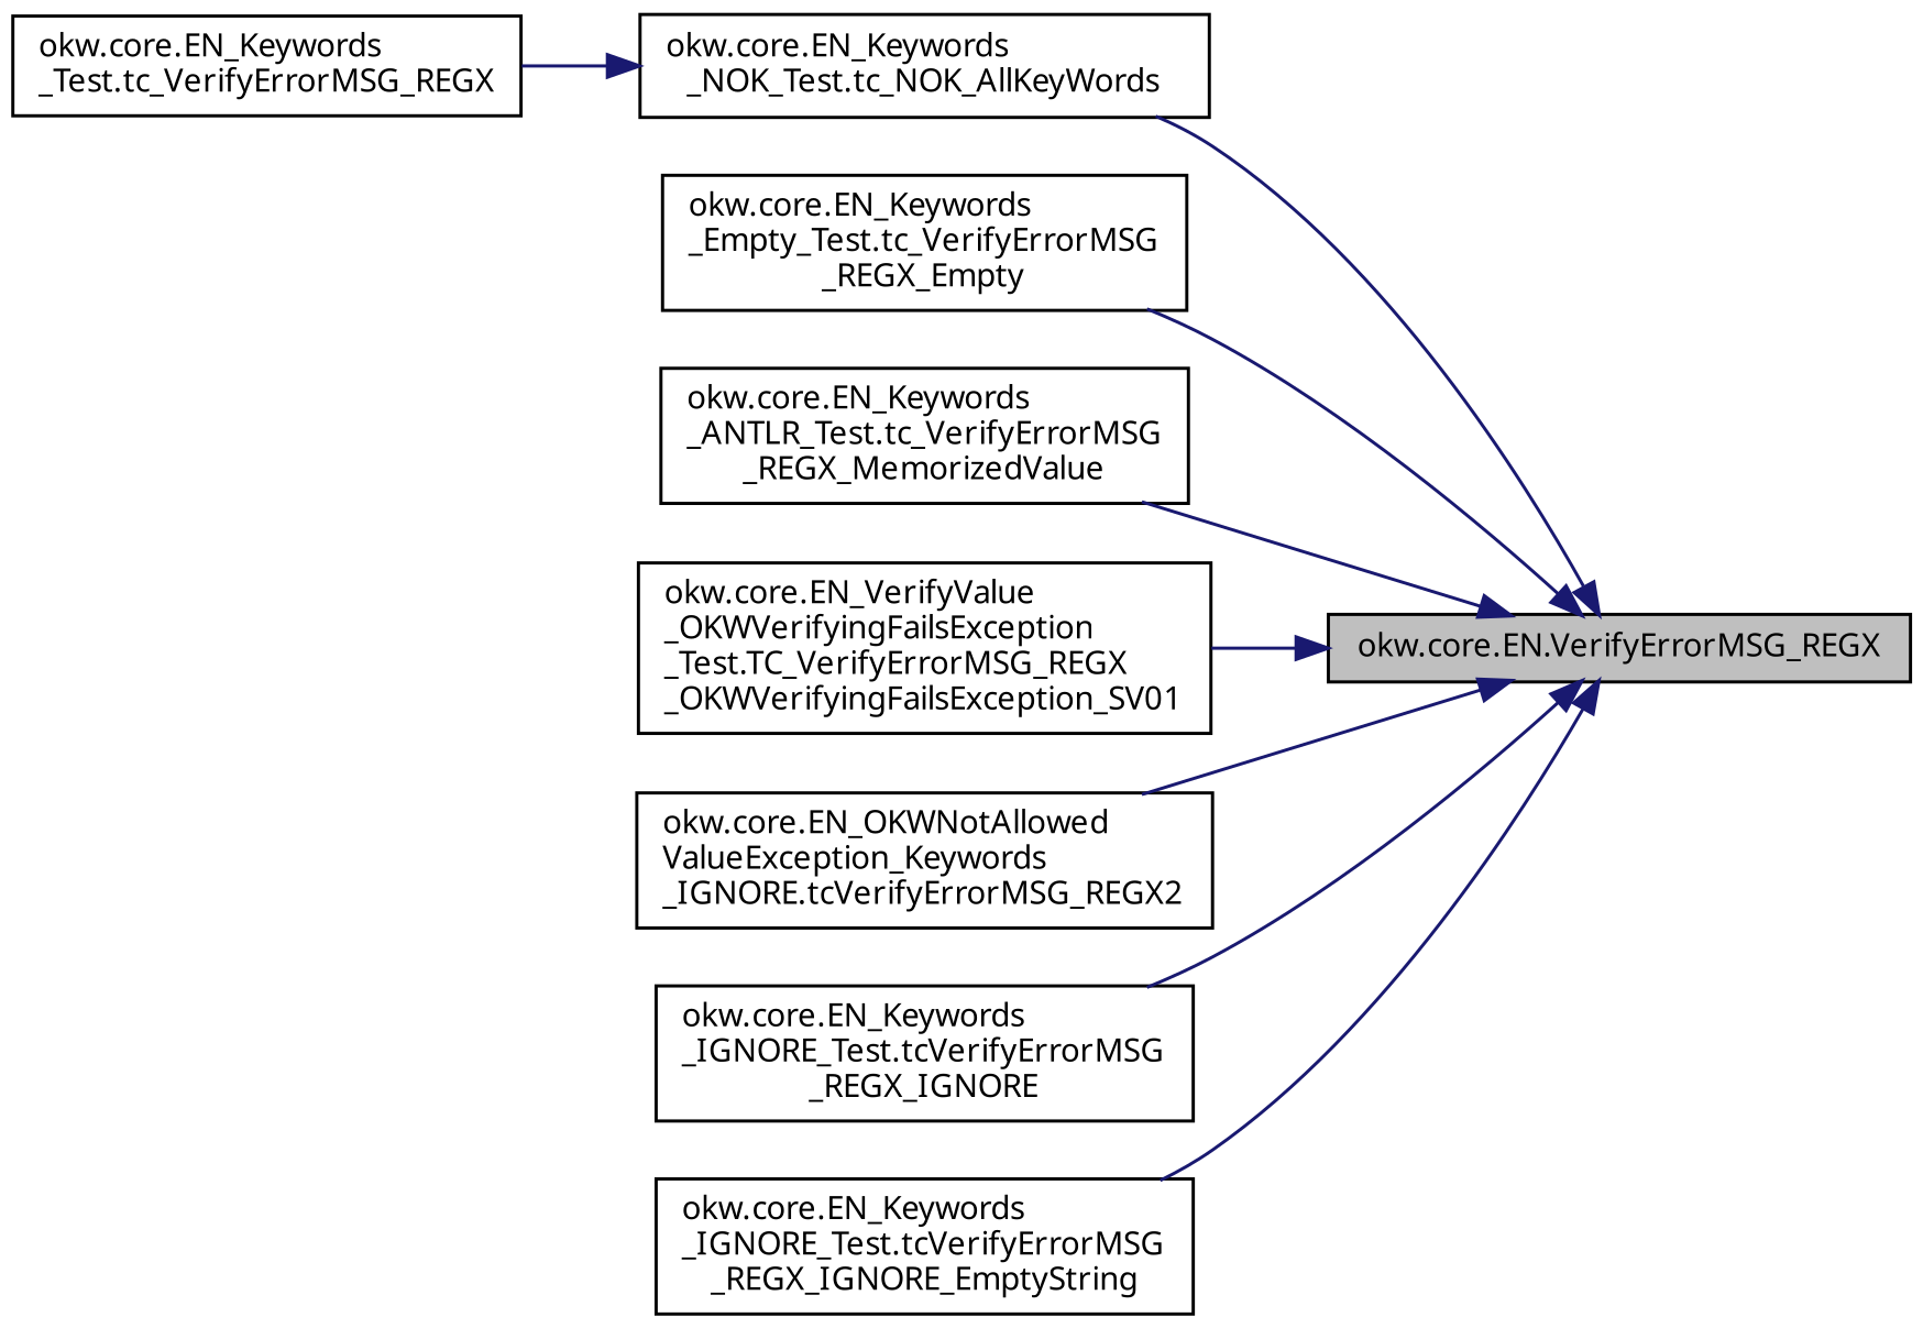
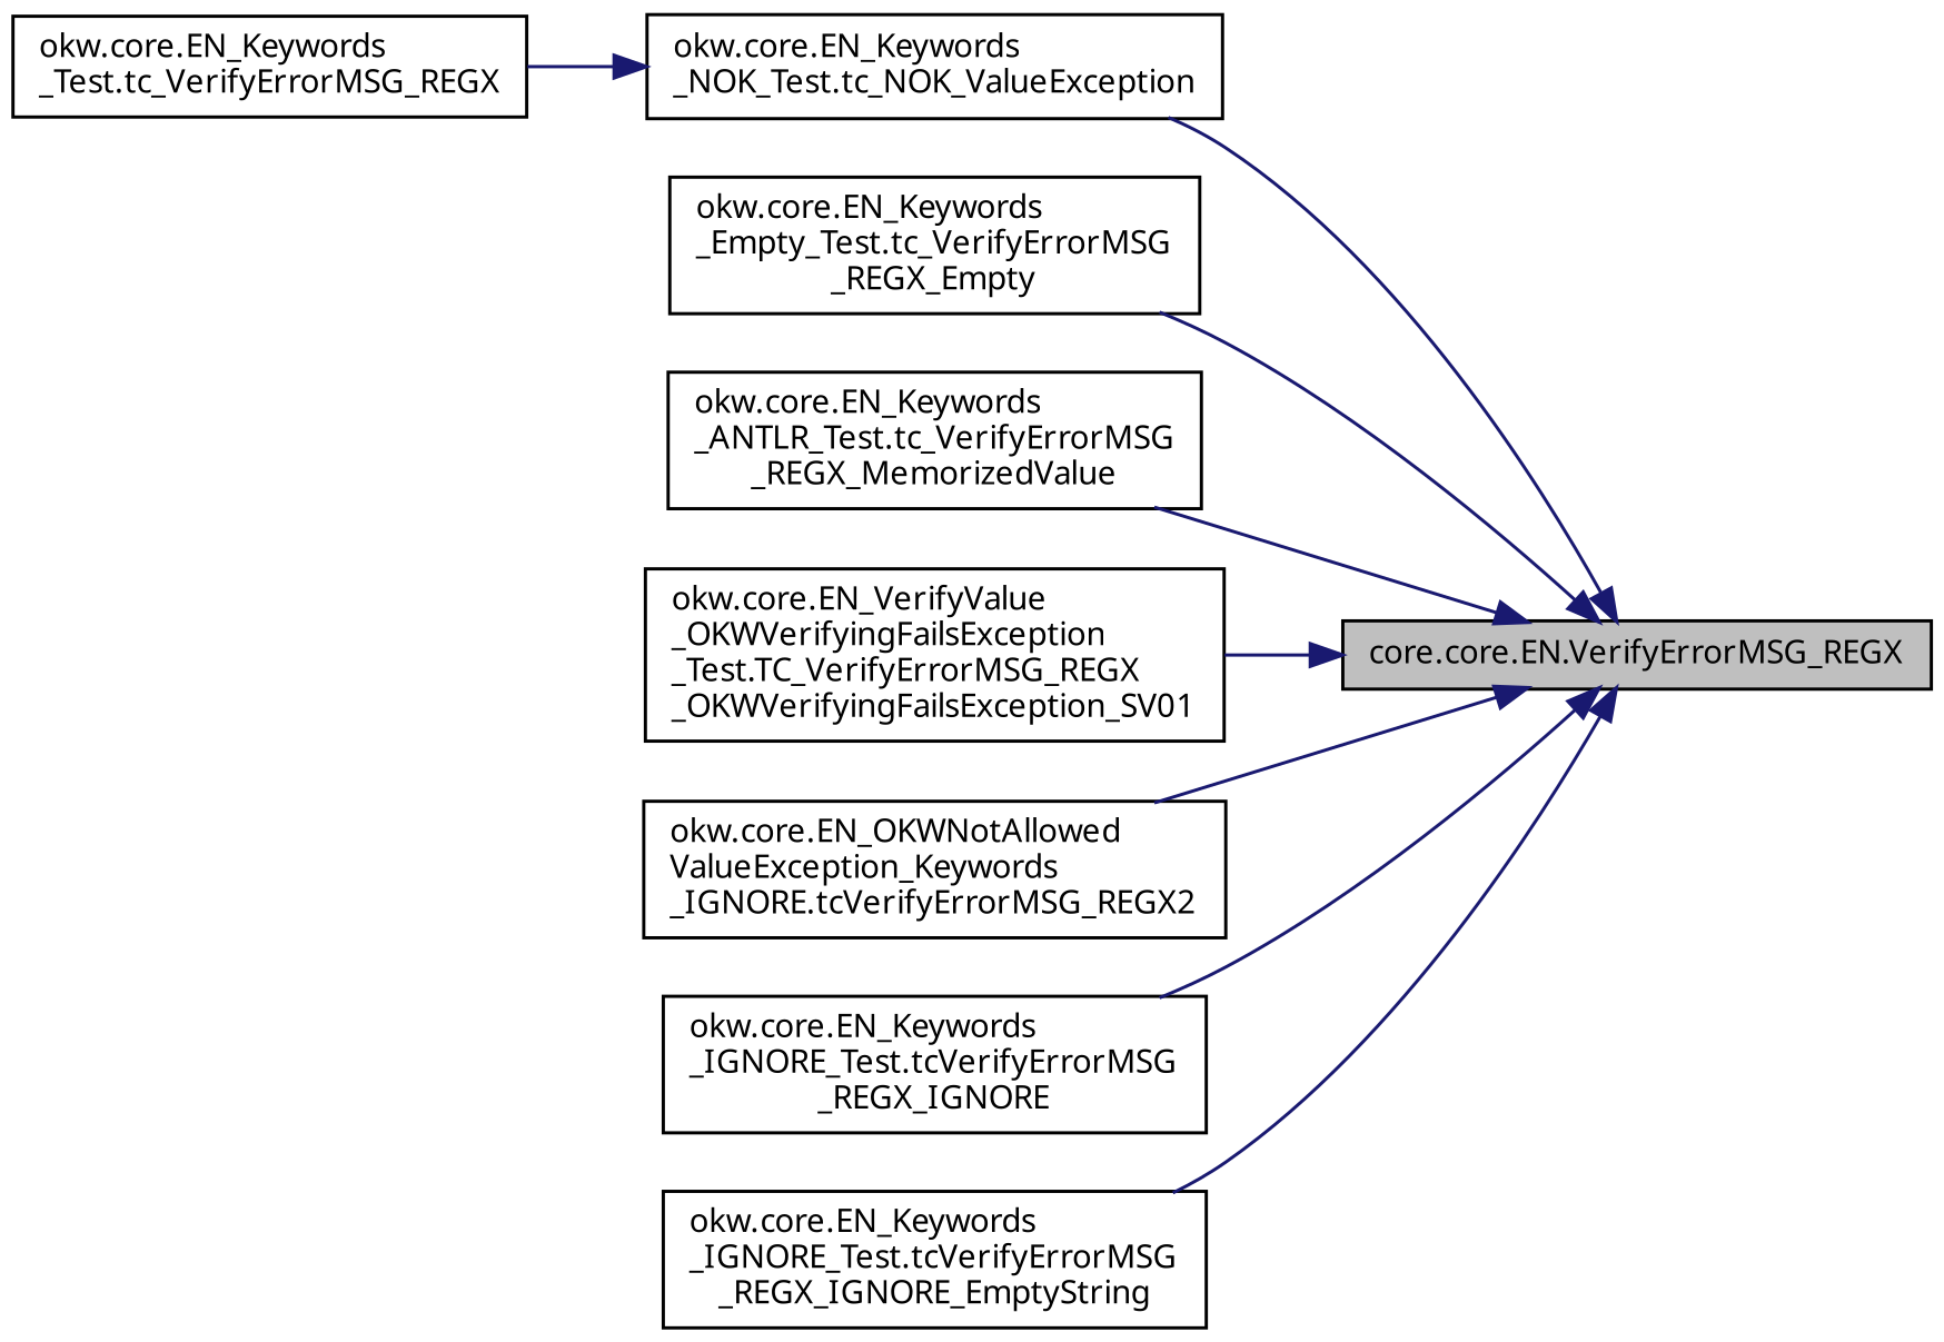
  digraph {
    fontname="Noto Sans"
    rankdir=RL
    node [color=black fillcolor=white fontname="Noto Sans" fontsize=10 shape=record style=filled]
    edge [color=midnightblue dir=back fontname="Noto Sans" fontsize=10 labelfontname=Helvetica labelfontsize=10 style=solid]
-   n1 [fillcolor=grey75 fontcolor=black height=0.2 label="okw.core.EN.VerifyErrorMSG_REGX" width=0.4]
-   n2 [height=0.2 label="okw.core.EN_Keywords\l_NOK_Test.tc_NOK_AllKeyWords" width=0.4]
+   n1 [fillcolor=grey75 fontcolor=black height=0.2 label="core.core.EN.VerifyErrorMSG_REGX" width=0.4]
+   n2 [height=0.2 label="okw.core.EN_Keywords\l_NOK_Test.tc_NOK_ValueException" width=0.4]
    n3 [height=0.2 label="okw.core.EN_Keywords\l_Empty_Test.tc_VerifyErrorMSG\l_REGX_Empty" width=0.4]
    n4 [height=0.2 label="okw.core.EN_Keywords\l_ANTLR_Test.tc_VerifyErrorMSG\l_REGX_MemorizedValue" width=0.4]
    n5 [height=0.2 label="okw.core.EN_VerifyValue\l_OKWVerifyingFailsException\l_Test.TC_VerifyErrorMSG_REGX\l_OKWVerifyingFailsException_SV01" width=0.4]
    n6 [height=0.2 label="okw.core.EN_OKWNotAllowed\lValueException_Keywords\l_IGNORE.tcVerifyErrorMSG_REGX2" width=0.4]
    n7 [height=0.2 label="okw.core.EN_Keywords\l_IGNORE_Test.tcVerifyErrorMSG\l_REGX_IGNORE" width=0.4]
    n8 [height=0.2 label="okw.core.EN_Keywords\l_IGNORE_Test.tcVerifyErrorMSG\l_REGX_IGNORE_EmptyString" width=0.4]
    n9 [height=0.2 label="okw.core.EN_Keywords\l_Test.tc_VerifyErrorMSG_REGX" width=0.4]
    n1 -> n2
    n1 -> n3
    n1 -> n4
    n1 -> n5
    n1 -> n6
    n1 -> n7
    n1 -> n8
    n2 -> n9
  }
